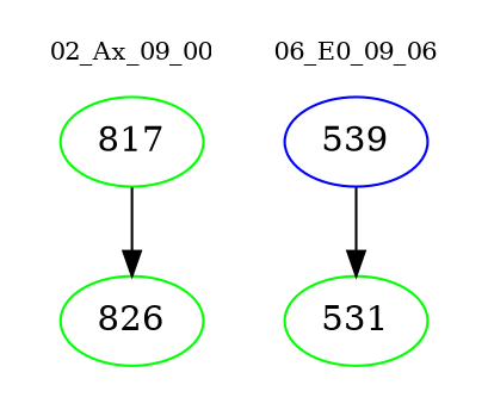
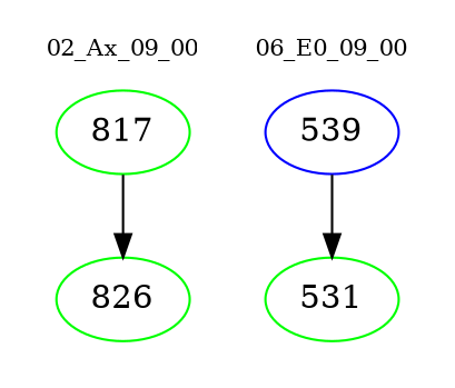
  digraph {
    node [color=green]
    edge [color=black]
    n1 [label=817]
    n2 [label=826]
    n3 [color=blue label=539]
    n4 [label=531]
    subgraph cluster_1 {
      color=white
      fontsize=10
      label="02_Ax_09_00"
      n1
      n2
    }
    subgraph cluster_2 {
      color=white
      fontsize=10
-     label="06_E0_09_06"
+     label="06_E0_09_00"
      n3
      n4
    }
    n1 -> n2
    n3 -> n4
  }
